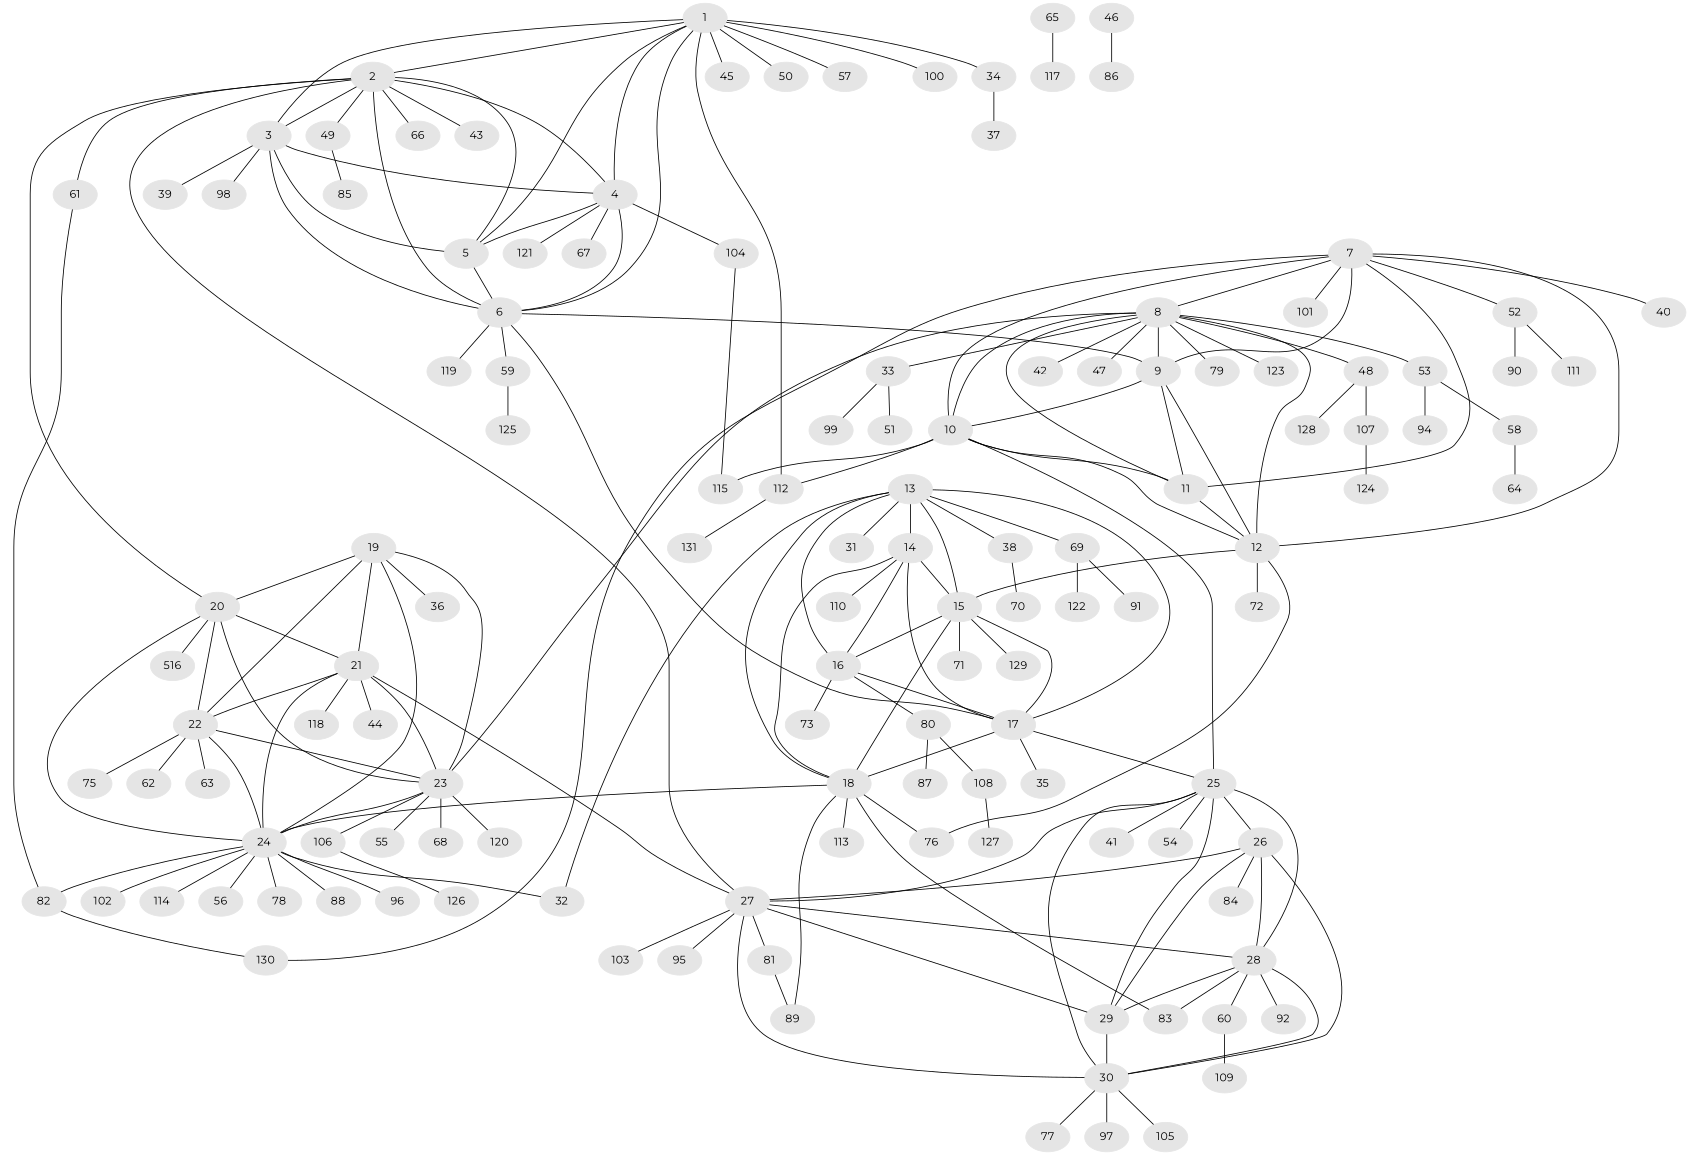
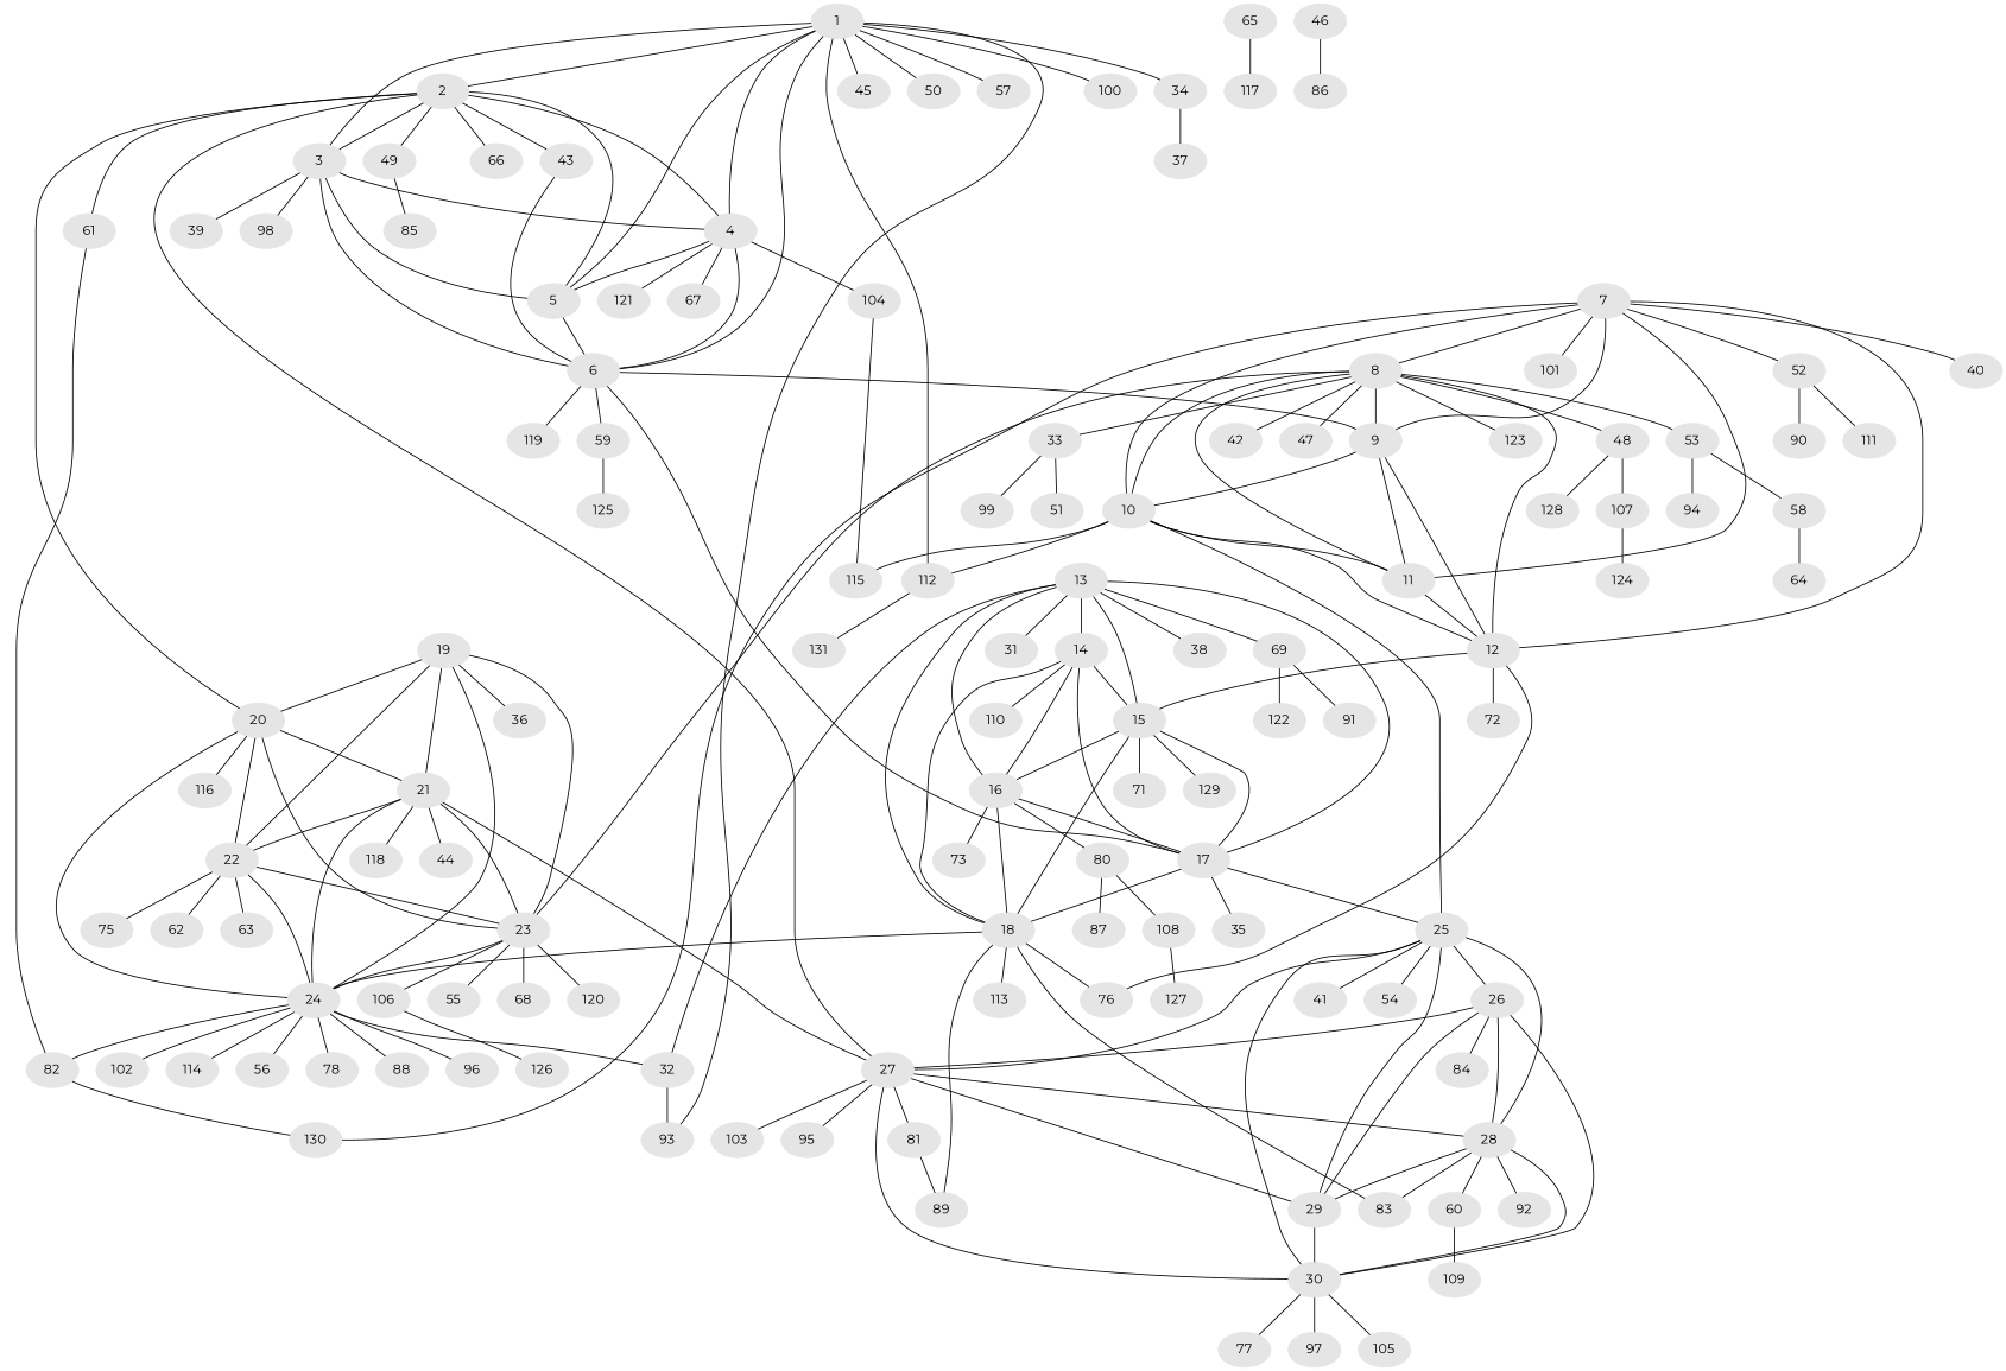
  graph {
    fontname=Montserrat
    node [color=gray90 fontname=Montserrat style=filled]
    edge [fontname=Montserrat]
    1
    2
    3
    4
    5
    6
    34
    45
    50
    57
+   93
    100
    112
    20
    27
    43
    49
    61
    66
    39
    98
    67
    104
    121
    9
    17
    59
    119
    37
    131
    23
    24
    21
    22
-   116 [label=516]
+   116
    28
    29
    30
    81
    95
    103
    85
    82
    115
    10
    11
    12
    25
    18
    35
    125
    7
    8
    40
    52
    101
    130
    33
    42
    47
    48
    53
-   79
    123
    15
    72
    76
    90
    111
    55
    68
    106
    120
    51
    99
    107
    128
    58
    94
    26
    41
    54
    16
    71
    129
    13
    14
    31
    32
    38
    69
    110
    73
    80
    83
    89
    113
-   70
    91
    122
    87
    108
    56
    78
    88
    96
    102
    114
    19
    36
    44
    118
    62
    63
    75
    65
    117
    126
    84
    60
    92
    77
    97
    105
    109
    46
    86
    124
    64
    127
    1 -- 2
    1 -- 3
    1 -- 4
    1 -- 5
    1 -- 6
    1 -- 34
    1 -- 45
    1 -- 50
    1 -- 57
+   1 -- 93
    1 -- 100
    1 -- 112
    2 -- 3
    2 -- 4
    2 -- 5
-   2 -- 6
+   43 -- 6
    2 -- 20
    2 -- 27
    2 -- 43
    2 -- 49
    2 -- 61
    2 -- 66
    3 -- 4
    3 -- 5
    3 -- 6
    3 -- 39
    3 -- 98
    4 -- 5
    4 -- 6
    4 -- 67
    4 -- 104
    4 -- 121
    5 -- 6
    6 -- 9
    6 -- 17
    6 -- 59
    6 -- 119
    34 -- 37
    112 -- 131
    20 -- 23
    20 -- 24
    20 -- 21
    20 -- 22
    20 -- 116
    27 -- 28
    27 -- 29
    27 -- 30
    27 -- 81
    27 -- 95
    27 -- 103
    49 -- 85
    61 -- 82
    104 -- 115
    9 -- 10
    9 -- 11
    9 -- 12
    17 -- 25
    17 -- 18
    17 -- 35
    59 -- 125
    23 -- 24
    23 -- 55
    23 -- 68
    23 -- 106
    23 -- 120
    24 -- 82
    24 -- 32
    24 -- 56
    24 -- 78
    24 -- 88
    24 -- 96
    24 -- 102
    24 -- 114
    21 -- 27
    21 -- 23
    21 -- 24
    21 -- 22
    21 -- 44
    21 -- 118
    22 -- 23
    22 -- 24
    22 -- 62
    22 -- 63
    22 -- 75
    28 -- 29
    28 -- 30
    28 -- 83
    28 -- 60
    28 -- 92
    29 -- 30
    30 -- 77
    30 -- 97
    30 -- 105
    81 -- 89
    82 -- 130
    10 -- 112
    10 -- 115
    10 -- 11
    10 -- 12
    10 -- 25
    11 -- 12
    12 -- 15
    12 -- 72
    12 -- 76
    25 -- 27
    25 -- 28
    25 -- 29
    25 -- 30
    25 -- 26
    25 -- 41
    25 -- 54
    18 -- 24
    18 -- 76
    18 -- 83
    18 -- 89
    18 -- 113
    7 -- 9
    7 -- 10
    7 -- 11
    7 -- 12
    7 -- 8
    7 -- 40
    7 -- 52
    7 -- 101
    7 -- 130
    8 -- 9
    8 -- 23
    8 -- 10
    8 -- 11
    8 -- 12
    8 -- 33
    8 -- 42
    8 -- 47
    8 -- 48
    8 -- 53
-   8 -- 79
    8 -- 123
    52 -- 90
    52 -- 111
    33 -- 51
    33 -- 99
    48 -- 107
    48 -- 128
    53 -- 58
    53 -- 94
    15 -- 17
    15 -- 18
    15 -- 16
    15 -- 71
    15 -- 129
    106 -- 126
    107 -- 124
    58 -- 64
    26 -- 27
    26 -- 28
    26 -- 29
    26 -- 30
    26 -- 84
    16 -- 17
+   16 -- 18
    16 -- 73
    16 -- 80
    13 -- 17
    13 -- 18
    13 -- 15
    13 -- 16
    13 -- 14
    13 -- 31
    13 -- 32
    13 -- 38
    13 -- 69
    14 -- 17
    14 -- 18
    14 -- 15
    14 -- 16
    14 -- 110
-   38 -- 70
+   32 -- 93
    69 -- 91
    69 -- 122
    80 -- 87
    80 -- 108
    108 -- 127
    19 -- 20
    19 -- 23
    19 -- 24
    19 -- 21
    19 -- 22
    19 -- 36
    65 -- 117
    60 -- 109
    46 -- 86
  }
